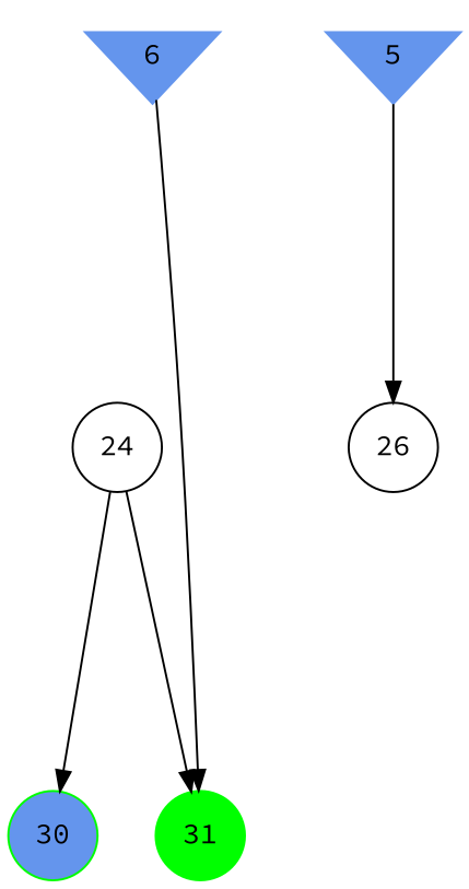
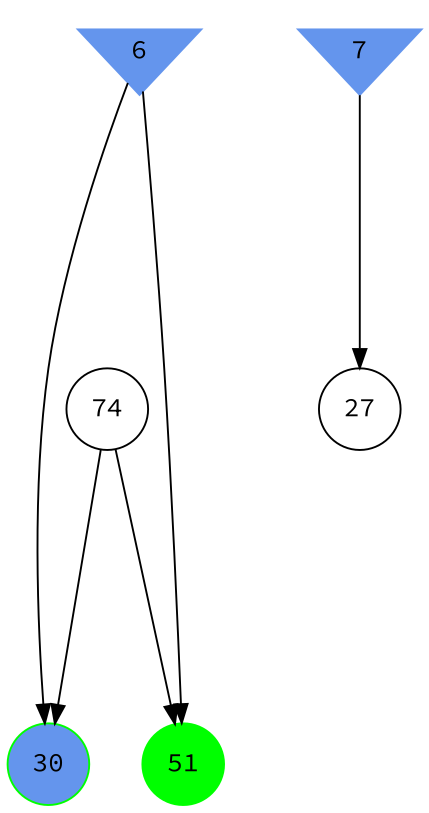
  digraph {
    fontname="Source Code Pro"
    ranksep=2.0
    node [color=cornflowerblue fontname="Source Code Pro" shape=circle style=filled]
    edge [fontname="Source Code Pro"]
    6 [shape=invtriangle]
-   7 [shape=invtriangle label=5]
-   24 [color=black style=""]
-   27 [color=black label=26 style=""]
+   7 [shape=invtriangle]
+   24 [color=black label=74 style=""]
+   27 [color=black style=""]
    30 [color=green fillcolor=cornflowerblue]
-   31 [color=green]
+   31 [color=green label=51]
    subgraph sub_1 {
      rank=same
      6
      7
    }
    subgraph sub_2 {
      rank=same
      24
      27
    }
    subgraph sub_3 {
      rank=same
      30
      31
    }
+   6 -> 30
    6 -> 31
    7 -> 27
    24 -> 30
    24 -> 31
  }
